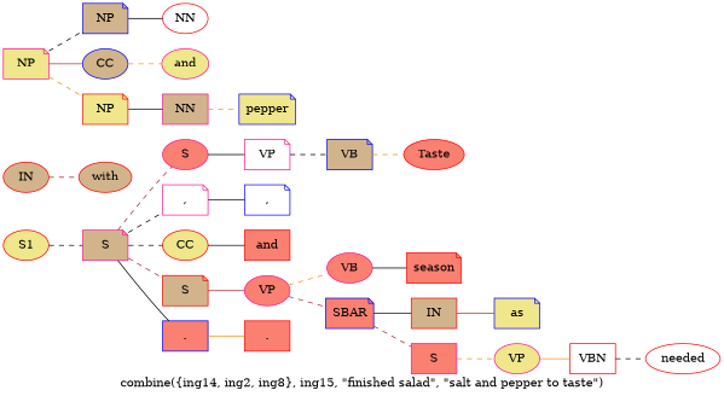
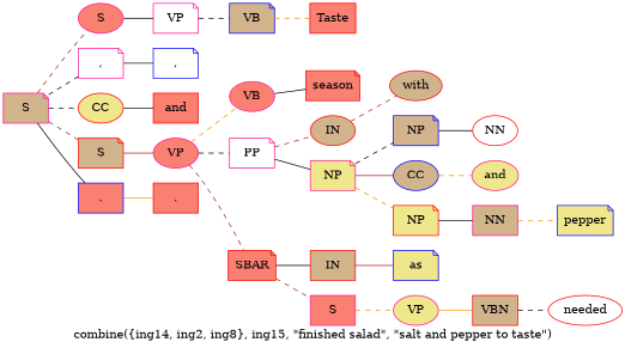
  graph {
    label="combine({ing14, ing2, ing8}, ing15, \"finished salad\", \"salt and pepper to taste\")"
    rankdir=LR
    node [color=red fillcolor=tan shape=note style=filled]
    edge [color=black style=dashed]
-   n1 [fillcolor=khaki label=S1 shape=ellipse]
    n2 [color=deeppink label=S]
    n3 [color=deeppink fillcolor=salmon label=S shape=ellipse]
    n4 [color=deeppink fillcolor=white label=","]
    n5 [fillcolor=khaki label=CC shape=ellipse]
    n6 [label=S]
    n7 [color=blue fillcolor=salmon label="." shape=box]
    n8 [color=deeppink fillcolor=white label=VP]
    n9 [color=blue fillcolor=white label=","]
    n10 [fillcolor=salmon label=and shape=box]
    n11 [color=deeppink fillcolor=salmon label=VP shape=ellipse]
    n12 [fillcolor=salmon label="." shape=box]
    n13 [color=blue label=VB]
-   n14 [fillcolor=salmon label=Taste shape=ellipse]
+   n14 [fillcolor=salmon label=Taste shape=box]
    n15 [color=deeppink fillcolor=salmon label=VB shape=ellipse]
-   n17 [color=blue fillcolor=salmon label=SBAR]
+   n16 [color=deeppink fillcolor=white label=PP]
+   n17 [fillcolor=salmon label=SBAR]
    n18 [fillcolor=salmon label=season]
    n19 [label=IN shape=ellipse]
    n20 [color=deeppink fillcolor=khaki label=NP]
    n21 [label=IN shape=box]
    n22 [color=deeppink fillcolor=salmon label=S shape=box]
    n23 [label=with shape=ellipse]
    n24 [color=blue label=NP]
    n25 [color=blue label=CC shape=ellipse]
    n26 [fillcolor=khaki label=NP]
    n27 [fillcolor=white label=NN shape=ellipse]
    n28 [color=deeppink fillcolor=khaki label=and shape=ellipse]
    n29 [color=deeppink label=NN shape=box]
    n30 [color=blue fillcolor=khaki label=pepper]
    n31 [color=blue fillcolor=khaki label=as]
    n32 [color=deeppink fillcolor=khaki label=VP shape=ellipse]
-   n33 [fillcolor=white label=VBN shape=box]
+   n33 [label=VBN shape=box]
    n34 [fillcolor=white label=needed shape=ellipse]
-   n1 -- n2
    n2 -- n3 [color=brown]
    n2 -- n4
    n2 -- n5
    n2 -- n6 [color=brown]
    n2 -- n7 [style=solid]
    n3 -- n8 [style=solid]
    n4 -- n9 [style=solid]
    n5 -- n10 [style=solid]
    n6 -- n11 [color=brown style=solid]
    n7 -- n12 [color=darkorange style=solid]
    n8 -- n13
    n11 -- n15 [color=darkorange]
+   n11 -- n16
    n11 -- n17 [color=brown]
    n13 -- n14 [color=darkorange]
    n15 -- n18 [style=solid]
+   n16 -- n19 [color=brown]
+   n16 -- n20 [style=solid]
    n17 -- n21 [style=solid]
    n17 -- n22 [color=brown]
    n19 -- n23 [color=brown]
    n20 -- n24
    n20 -- n25 [color=brown style=solid]
    n20 -- n26 [color=darkorange]
    n21 -- n31 [color=brown style=solid]
    n22 -- n32 [color=darkorange]
    n24 -- n27 [style=solid]
    n25 -- n28 [color=darkorange]
    n26 -- n29 [style=solid]
    n29 -- n30 [color=darkorange]
    n32 -- n33 [color=darkorange style=solid]
    n33 -- n34
  }
